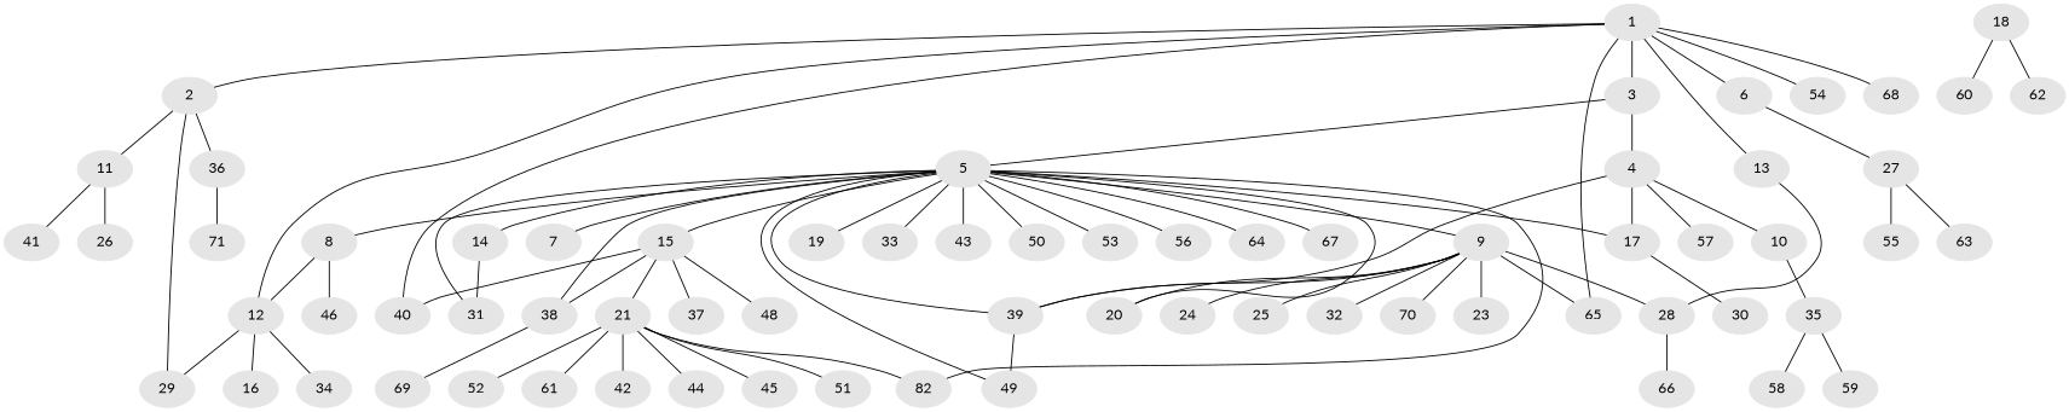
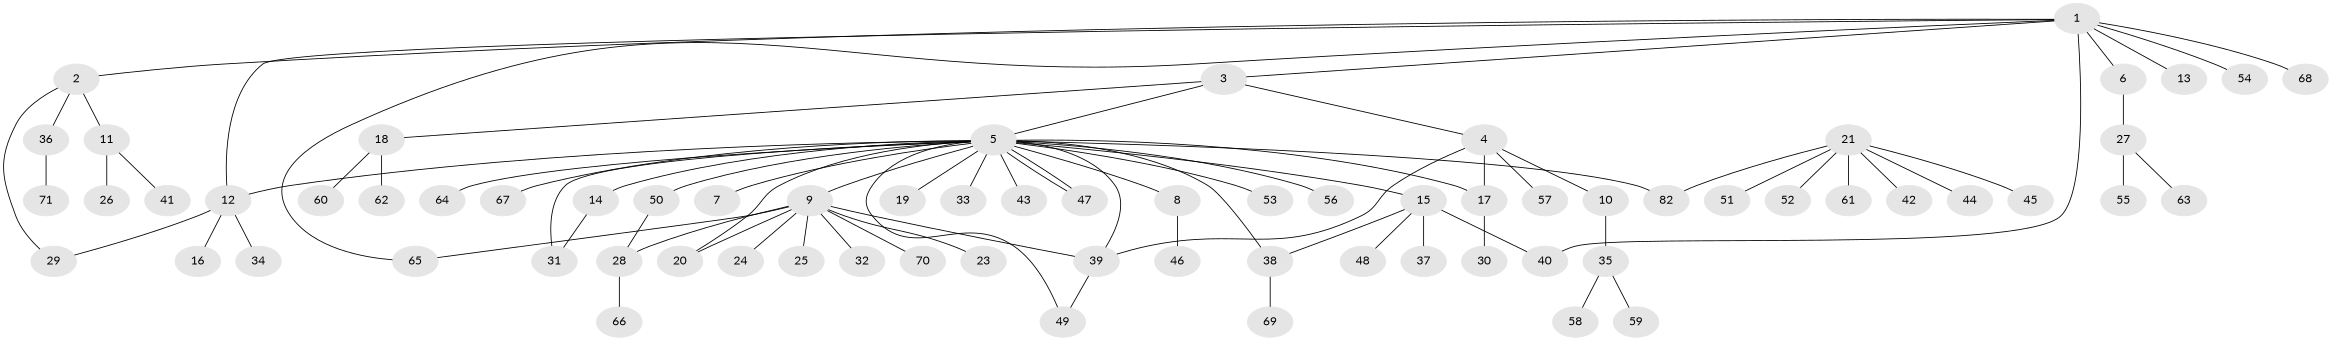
  graph {
    fontname=Lato
    node [color=gray90 fontname=Lato style=filled]
    edge [fontname=Lato]
    1
    2
    3
    6
    12
    13
    40
    54
    65
    68
    11
    29
    36
    5
    4
    18
    17
    39
    7
    8
    9
    14
    15
    19
    20
    n26 [label=82]
    33
    38
    43
+   47
    49
    50
    53
    56
    64
    67
    27
    16
    34
    28
    26
    41
    71
    10
    57
    60
    62
    35
    30
    46
    23
    24
    25
    32
    70
    31
    21
    37
    48
    69
    55
    63
    66
    58
    59
    42
    44
    45
    51
    52
    61
    1 -- 2
    1 -- 3
    1 -- 6
    1 -- 12
    1 -- 13
    1 -- 40
    1 -- 54
    1 -- 65
    1 -- 68
    2 -- 11
    2 -- 29
    2 -- 36
    3 -- 5
    3 -- 4
+   3 -- 18
    6 -- 27
    12 -- 29
    12 -- 16
    12 -- 34
-   13 -- 28
+   50 -- 28
    11 -- 26
    11 -- 41
    36 -- 71
    5 -- 17
    5 -- 39
    5 -- 7
    5 -- 8
    5 -- 9
    5 -- 14
    5 -- 15
    5 -- 19
    5 -- 20
    5 -- n26
    5 -- 33
    5 -- 38
    5 -- 43
+   5 -- 47
+   5 -- 47
    5 -- 49
    5 -- 50
    5 -- 53
    5 -- 56
    5 -- 64
    5 -- 67
    4 -- 17
    4 -- 39
    4 -- 10
    4 -- 57
    18 -- 60
    18 -- 62
    17 -- 30
    39 -- 49
-   8 -- 12
+   5 -- 12
    8 -- 46
    9 -- 65
    9 -- 39
    9 -- 20
    9 -- 28
    9 -- 23
    9 -- 24
    9 -- 25
    9 -- 32
    9 -- 70
    14 -- 31
    15 -- 40
    15 -- 38
-   15 -- 21
    15 -- 37
    15 -- 48
    38 -- 69
    27 -- 55
    27 -- 63
    28 -- 66
    10 -- 35
    35 -- 58
    35 -- 59
    31 -- 5
    21 -- n26
    21 -- 42
    21 -- 44
    21 -- 45
    21 -- 51
    21 -- 52
    21 -- 61
  }
